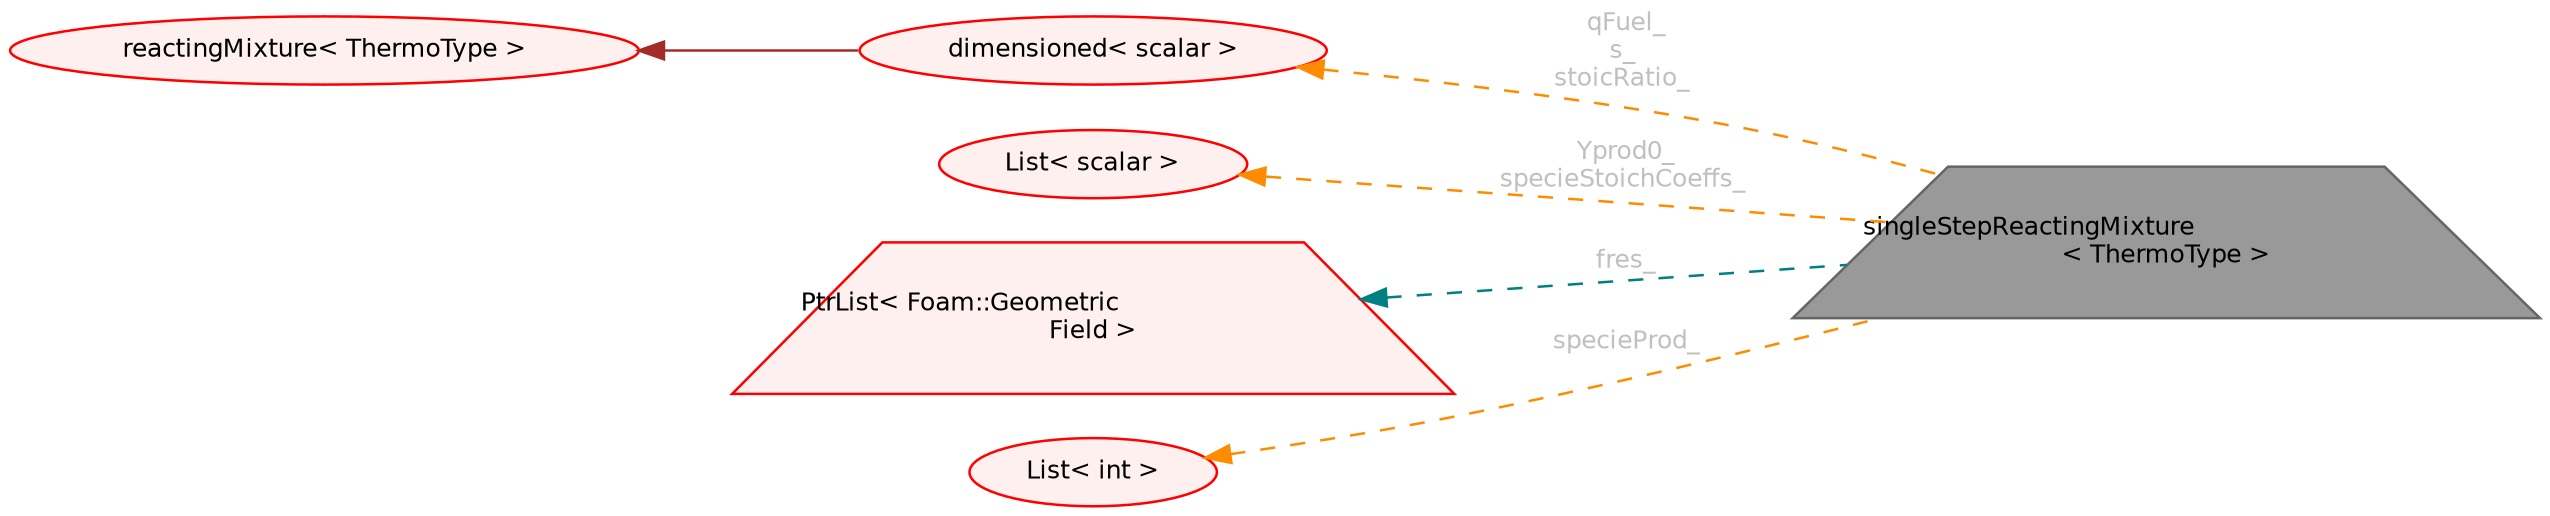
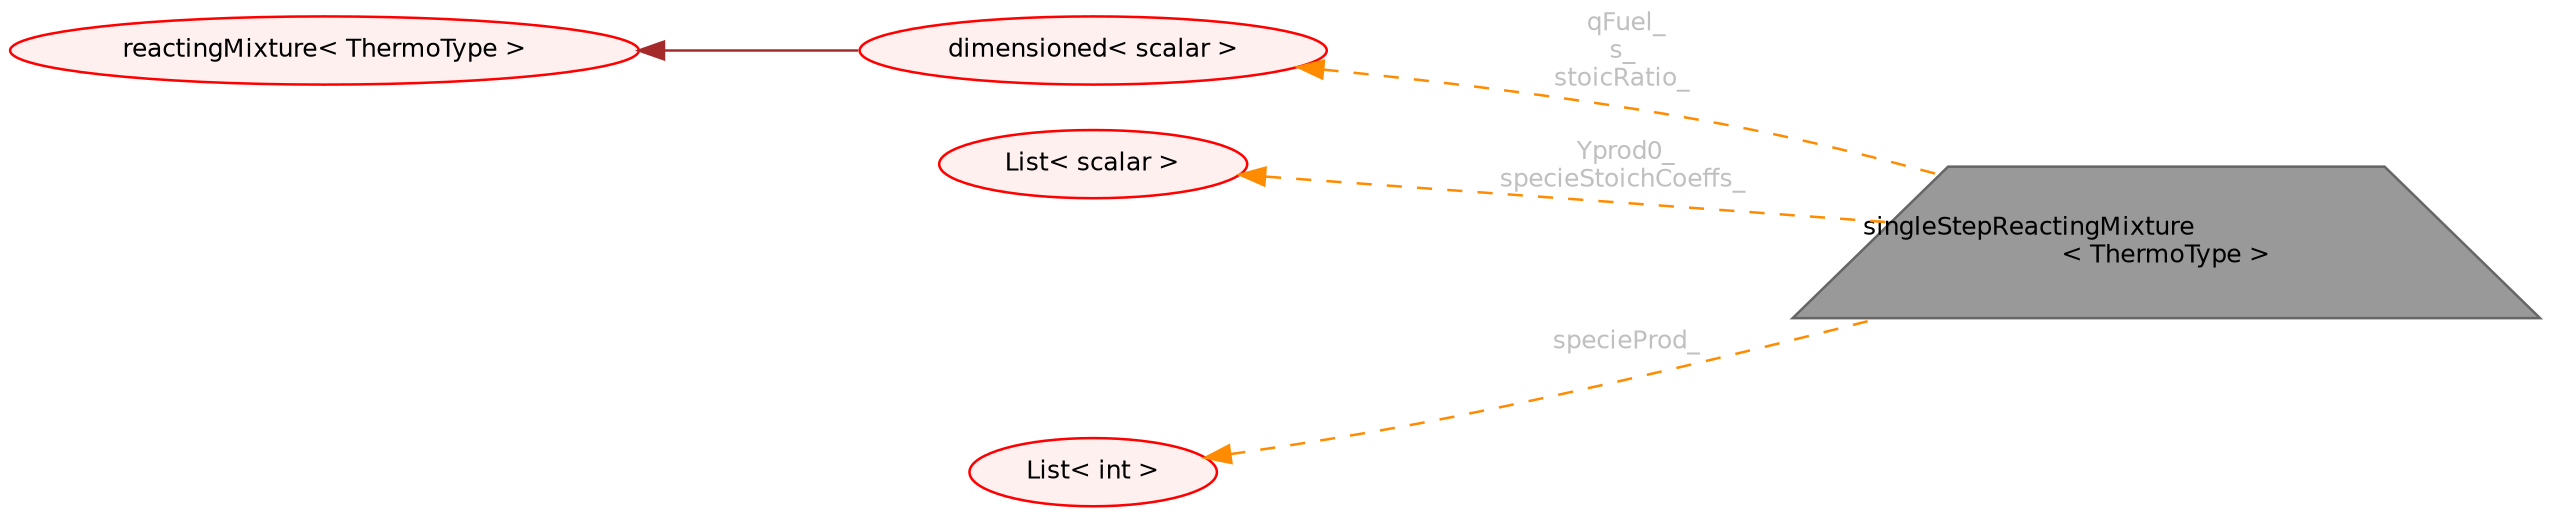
  digraph {
    rankdir=LR
    node [color=red fillcolor="#FFF0F0" fontname=Helvetica fontsize=10 shape=ellipse style=filled]
    edge [color=darkorange dir=back fontname=Helvetica fontsize=10 labelfontname=Helvetica labelfontsize=10 style=dashed fontcolor=grey]
    n1 [color=gray40 fillcolor=grey60 fontcolor=black height=0.2 label="singleStepReactingMixture\l\< ThermoType \>" shape=trapezium width=0.4]
    n2 [height=0.2 label="reactingMixture\< ThermoType \>" width=0.4]
    n3 [height=0.2 label="dimensioned\< scalar \>" width=0.4]
    n4 [height=0.2 label="List\< scalar \>" width=0.4]
-   n5 [height=0.2 label="PtrList\< Foam::Geometric\lField \>" shape=trapezium width=0.4]
    n6 [height=0.2 label="List\< int \>" width=0.4]
    n2 -> n3 [color=brown style=solid fontcolor=""]
    n3 -> n1 [label=" qFuel_\ns_\nstoicRatio_"]
    n4 -> n1 [label=" Yprod0_\nspecieStoichCoeffs_"]
-   n5 -> n1 [color=teal label=" fres_"]
    n6 -> n1 [label=" specieProd_"]
  }
